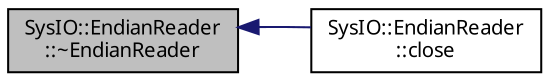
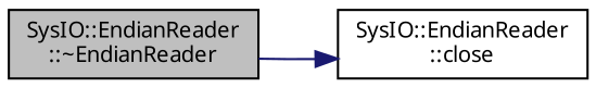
  digraph {
    rankdir=LR
    fontname="Noto Sans"
    node [color=black fontname="Noto Sans" fontsize=10 shape=record style=filled]
    n1 [fillcolor=grey75 fontcolor=black height=0.2 label="SysIO::EndianReader\l::~EndianReader" width=0.4]
    n2 [fillcolor=white height=0.2 label="SysIO::EndianReader\l::close" width=0.4]
-   n2 -> n1 [color=midnightblue fontname="Noto Sans" fontsize=10 labelfontname=Helvetica labelfontsize=10 style=solid]
+   n1 -> n2 [color=midnightblue fontname="Noto Sans" fontsize=10 labelfontname=Helvetica labelfontsize=10 style=solid]
  }
